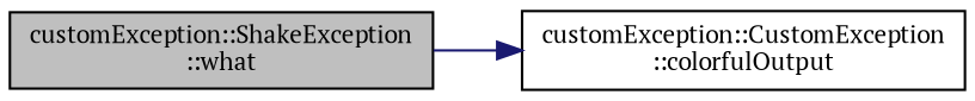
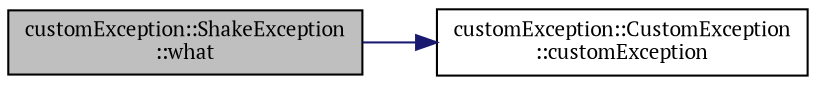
  digraph {
    rankdir=LR
    fontname="PT Serif"
    node [color=black fontname="PT Serif" fontsize=10 shape=record style=filled]
    n1 [fillcolor=grey75 fontcolor=black height=0.2 label="customException::ShakeException\l::what" width=0.4]
-   n2 [fillcolor=white height=0.2 label="customException::CustomException\l::colorfulOutput" width=0.4]
+   n2 [fillcolor=white height=0.2 label="customException::CustomException\l::customException" width=0.4]
    n1 -> n2 [color=midnightblue fontname="PT Serif" fontsize=10 labelfontname=Helvetica labelfontsize=10 style=solid]
  }
